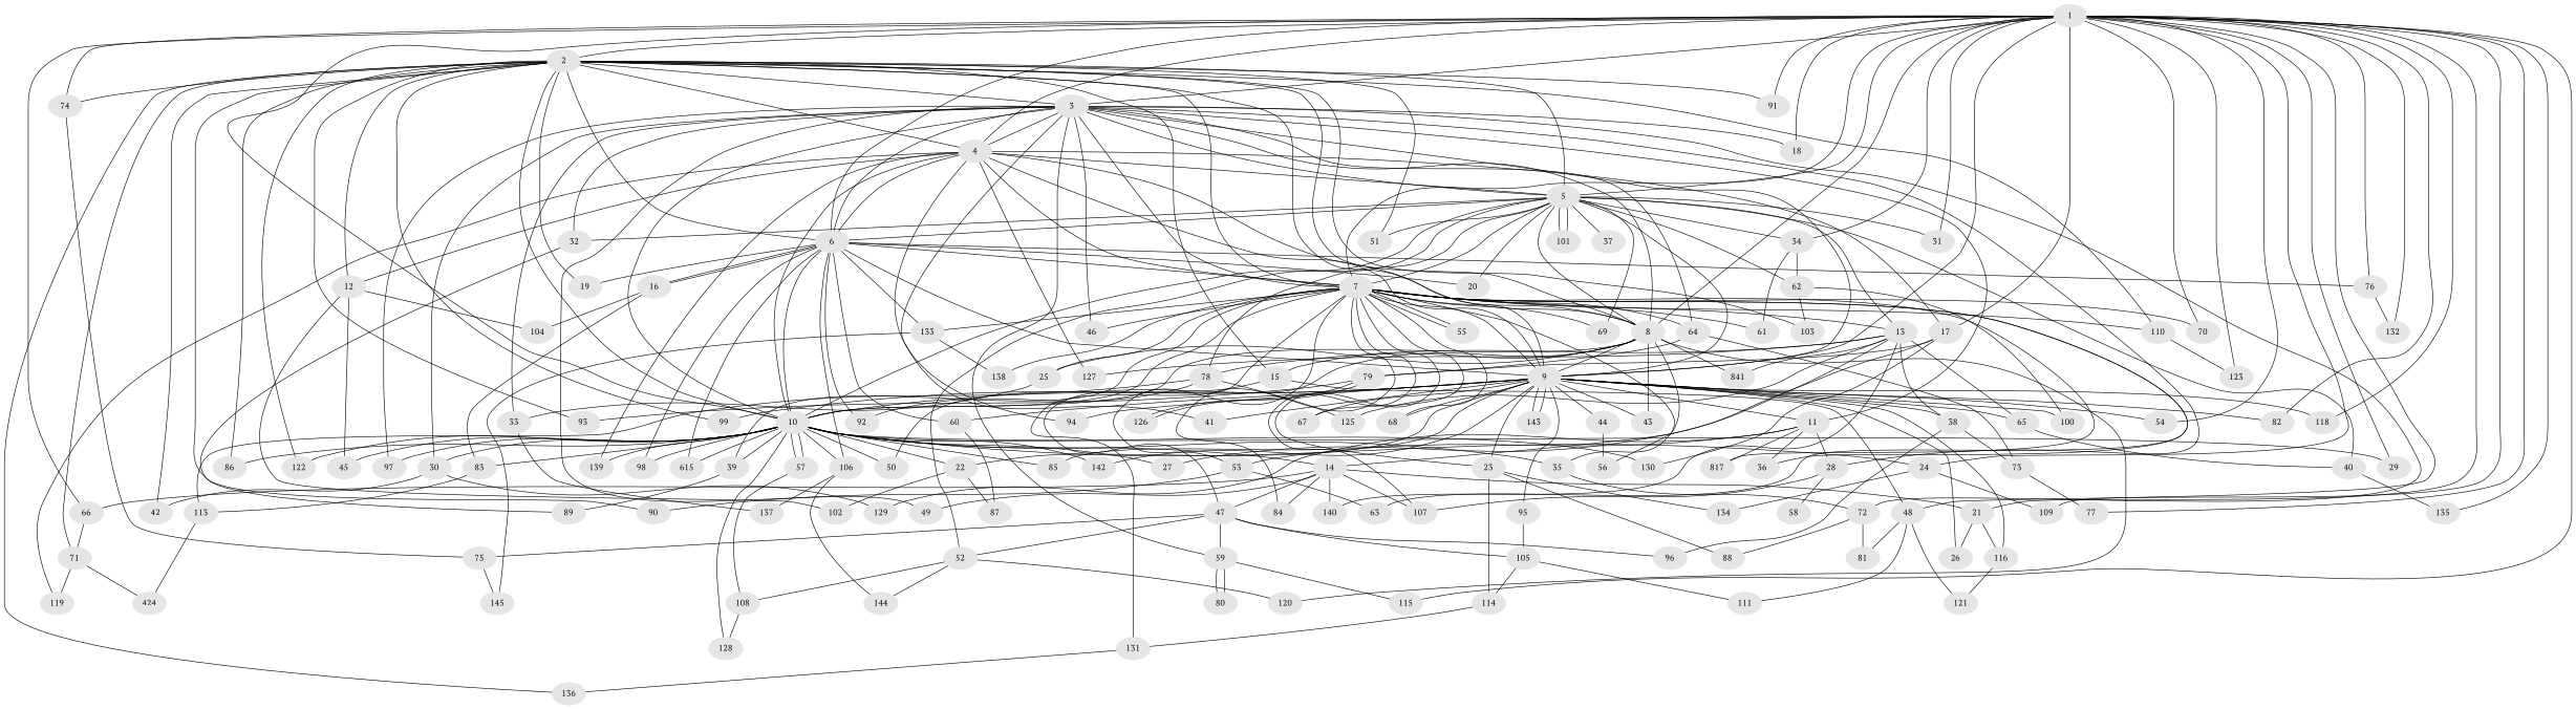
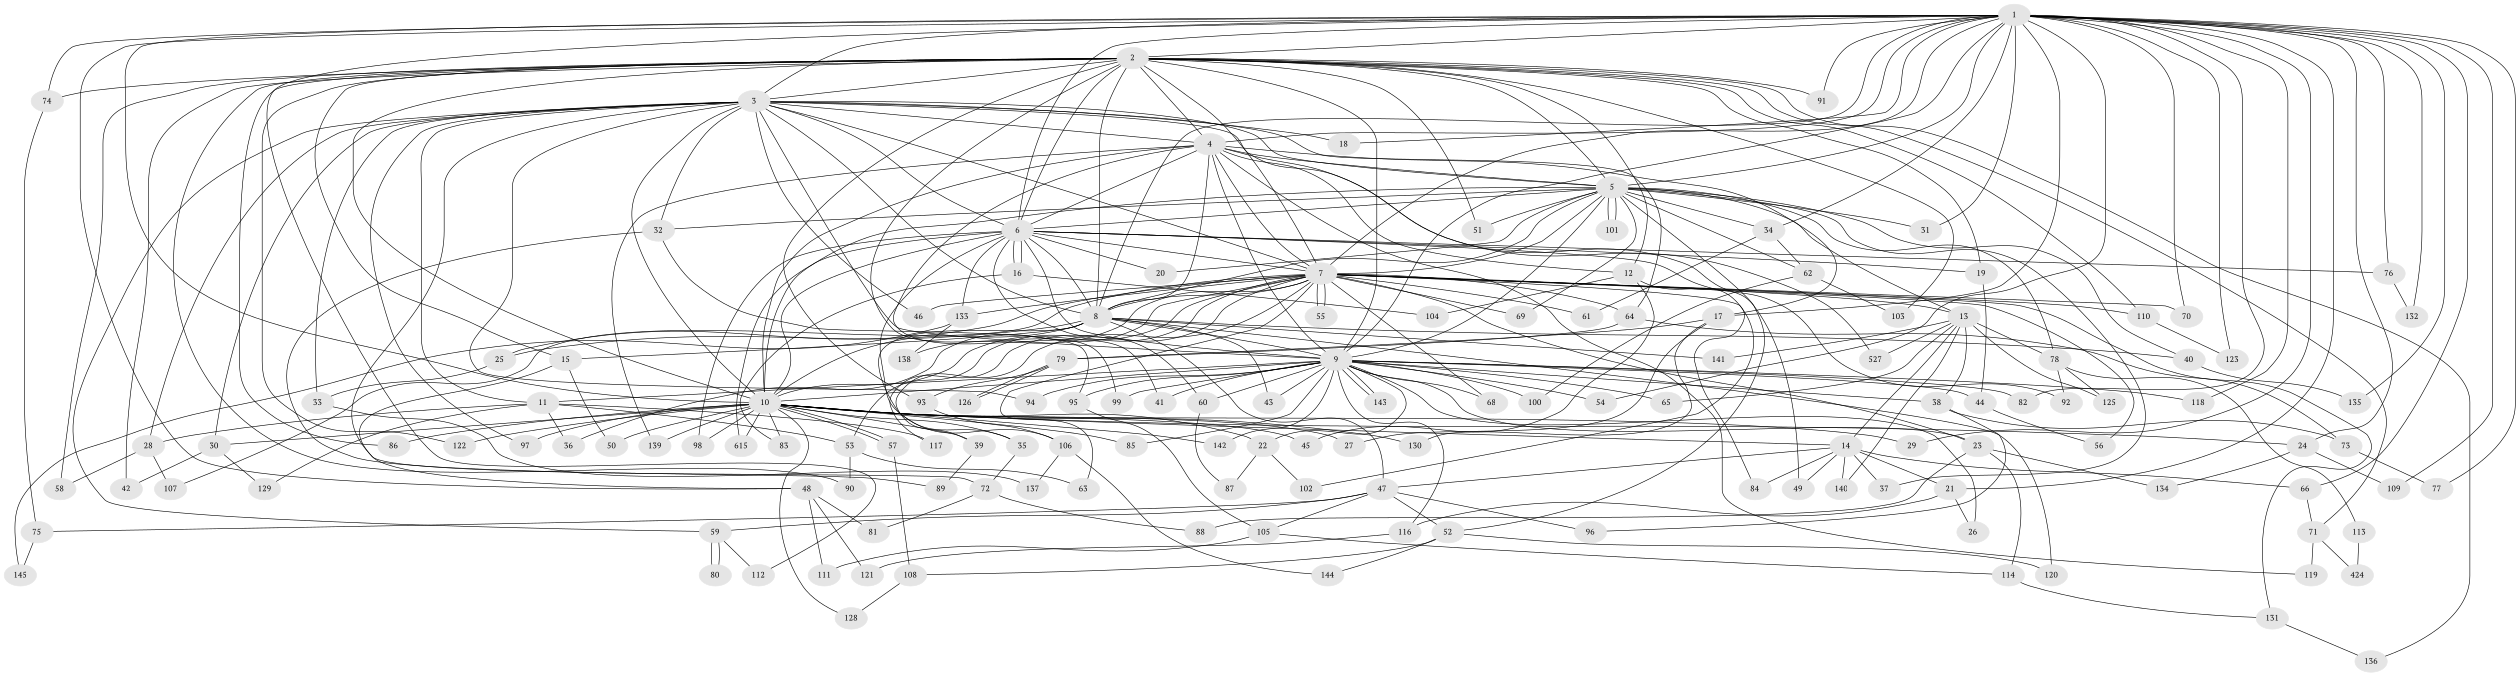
  graph {
    fontname="PT Serif"
    node [color=gray90 fontname="PT Serif" style=filled]
    edge [fontname="PT Serif"]
    1
    2
    3
    4
    5
    6
    7
    8
    9
    10
    17
    18
    21
    24
    29
    31
    34
    48
    54
    66
    70
    74
    76
    77
    82
    91
    109
-   112 [label=115]
+   112
    118
    123
    132
    135
    12
    15
    19
    42
    51
    58
    71
    86
    90
    93
    99
    103
    110
    122
    136
    11
    28
    30
    32
    33
    46
    49
    59
    64
    72
    94
    97
    41
    119
-   127
+   127 [label=527]
    139
    13
    20
    37
    40
    52
    62
    69
    78
    101
    16
    60
    92
    98
    106
    n78 [label=615]
    133
    23
    25
    36
    39
    53
    55
    56
    61
    63
-   67
    68
    84
    107
-   117 [label=817]
+   117
    131
    138
    35
    43
    47
    120
-   141 [label=841]
+   141
    22
    26
    38
    44
    65
    85
    95
    100
    116
    142
    143
    14
    27
    45
    50
    57
    83
    128
    130
    79
    134
    81
    111
    121
    75
    102
    104
    n128 [label=424]
    129
    89
    137
    80
    73
    88
    125
    140
    108
    144
    113
    87
    145
    114
    96
    105
    126
    1 -- 2
    1 -- 3
    1 -- 4
    1 -- 5
    1 -- 6
    1 -- 7
    1 -- 8
    1 -- 9
    1 -- 10
    1 -- 17
    1 -- 18
    1 -- 21
    1 -- 24
    1 -- 29
    1 -- 31
    1 -- 34
    1 -- 48
    1 -- 54
    1 -- 66
    1 -- 70
    1 -- 74
    1 -- 76
    1 -- 77
    1 -- 82
    1 -- 91
    1 -- 109
    1 -- 112
    1 -- 118
    1 -- 123
    1 -- 132
    1 -- 135
    2 -- 3
    2 -- 4
    2 -- 5
    2 -- 6
    2 -- 7
    2 -- 8
    2 -- 9
    2 -- 10
    2 -- 74
    2 -- 91
    2 -- 12
    2 -- 15
    2 -- 19
    2 -- 42
    2 -- 51
+   2 -- 58
    2 -- 71
    2 -- 86
    2 -- 90
    2 -- 93
    2 -- 99
    2 -- 103
    2 -- 110
    2 -- 122
    2 -- 136
    3 -- 4
    3 -- 5
    3 -- 6
    3 -- 7
    3 -- 8
    3 -- 9
    3 -- 10
    3 -- 18
    3 -- 11
    3 -- 28
    3 -- 30
    3 -- 32
    3 -- 33
    3 -- 46
    3 -- 49
    3 -- 59
    3 -- 64
    3 -- 72
    3 -- 94
    3 -- 97
    4 -- 5
    4 -- 6
    4 -- 7
    4 -- 8
    4 -- 9
    4 -- 10
    4 -- 17
    4 -- 12
    4 -- 41
    4 -- 119
    4 -- 127
    4 -- 139
    5 -- 6
    5 -- 7
    5 -- 8
    5 -- 9
    5 -- 10
    5 -- 31
    5 -- 34
    5 -- 51
    5 -- 32
    5 -- 13
    5 -- 20
    5 -- 37
    5 -- 40
    5 -- 52
    5 -- 62
    5 -- 69
    5 -- 78
    5 -- 101
    5 -- 101
    6 -- 7
+   6 -- 8
    6 -- 9
    6 -- 10
    6 -- 76
    6 -- 19
    6 -- 20
    6 -- 16
    6 -- 16
    6 -- 60
    6 -- 92
    6 -- 98
    6 -- 106
    6 -- n78
    6 -- 133
    7 -- 8
-   7 -- 9
    7 -- 10
    7 -- 70
    7 -- 110
    7 -- 46
    7 -- 64
    7 -- 13
    7 -- 69
    7 -- 133
    7 -- 23
    7 -- 25
    7 -- 36
    7 -- 39
    7 -- 53
    7 -- 55
    7 -- 55
    7 -- 56
    7 -- 61
    7 -- 63
-   7 -- 67
    7 -- 68
    7 -- 84
    7 -- 107
    7 -- 117
    7 -- 131
    7 -- 138
    8 -- 9
    8 -- 10
    8 -- 15
-   65 -- 40
+   8 -- 40
    8 -- 25
    8 -- 35
    8 -- 43
    8 -- 47
    8 -- 120
    8 -- 141
    9 -- 10
    9 -- 54
    9 -- 82
    9 -- 118
    9 -- 99
    9 -- 11
    9 -- 94
    9 -- 41
    9 -- 60
    9 -- 23
-   9 -- 67
    9 -- 68
    9 -- 43
    9 -- 22
    9 -- 26
    9 -- 38
    9 -- 44
    9 -- 65
    9 -- 85
    9 -- 95
    9 -- 100
    9 -- 116
    9 -- 142
    9 -- 143
    9 -- 143
    10 -- 24
    10 -- 29
    10 -- 86
    10 -- 122
    10 -- 30
    10 -- 97
    10 -- 139
    10 -- 98
    10 -- n78
    10 -- 39
    10 -- 35
    10 -- 22
    10 -- 85
    10 -- 142
    10 -- 14
    10 -- 27
    10 -- 45
    10 -- 50
    10 -- 57
    10 -- 57
    10 -- 83
    10 -- 128
    10 -- 130
    17 -- 27
    17 -- 130
    17 -- 79
    21 -- 26
    21 -- 116
    24 -- 109
    24 -- 134
    34 -- 62
    34 -- 61
    48 -- 81
    48 -- 111
    48 -- 121
    66 -- 71
    74 -- 75
    76 -- 132
    12 -- 45
    12 -- 102
    12 -- 104
    15 -- 48
    15 -- 50
+   19 -- 44
    71 -- 119
    71 -- n128
-   10 -- 106
+   93 -- 106
    110 -- 123
    11 -- 28
    11 -- 36
    11 -- 53
    11 -- 117
    11 -- 129
    28 -- 58
    28 -- 107
    30 -- 42
    30 -- 129
+   32 -- 95
    32 -- 89
    33 -- 137
    59 -- 112
    59 -- 80
    59 -- 80
    64 -- 79
    64 -- 73
    72 -- 81
    72 -- 88
    13 -- 127
    13 -- 78
    13 -- 141
    13 -- 38
    13 -- 65
    13 -- 14
    13 -- 125
    13 -- 140
    40 -- 135
    52 -- 120
    52 -- 108
    52 -- 144
    62 -- 103
    62 -- 100
    78 -- 92
    78 -- 125
    78 -- 113
    16 -- 83
    16 -- 104
    60 -- 87
    106 -- 137
    106 -- 144
    133 -- 138
    133 -- 145
    23 -- 134
    23 -- 88
    23 -- 114
    25 -- 33
    39 -- 89
    53 -- 90
    53 -- 63
    131 -- 136
    35 -- 72
    47 -- 59
    47 -- 52
    47 -- 75
    47 -- 96
    47 -- 105
    22 -- 102
    22 -- 87
    38 -- 73
    38 -- 96
    44 -- 56
    95 -- 105
    116 -- 121
    14 -- 21
    14 -- 66
    14 -- 49
-   14 -- 107
+   14 -- 37
    14 -- 84
    14 -- 47
    14 -- 140
    57 -- 108
-   83 -- 113
    79 -- 93
    79 -- 126
    79 -- 126
    75 -- 145
    73 -- 77
    108 -- 128
    113 -- n128
    114 -- 131
    105 -- 111
    105 -- 114
  }
